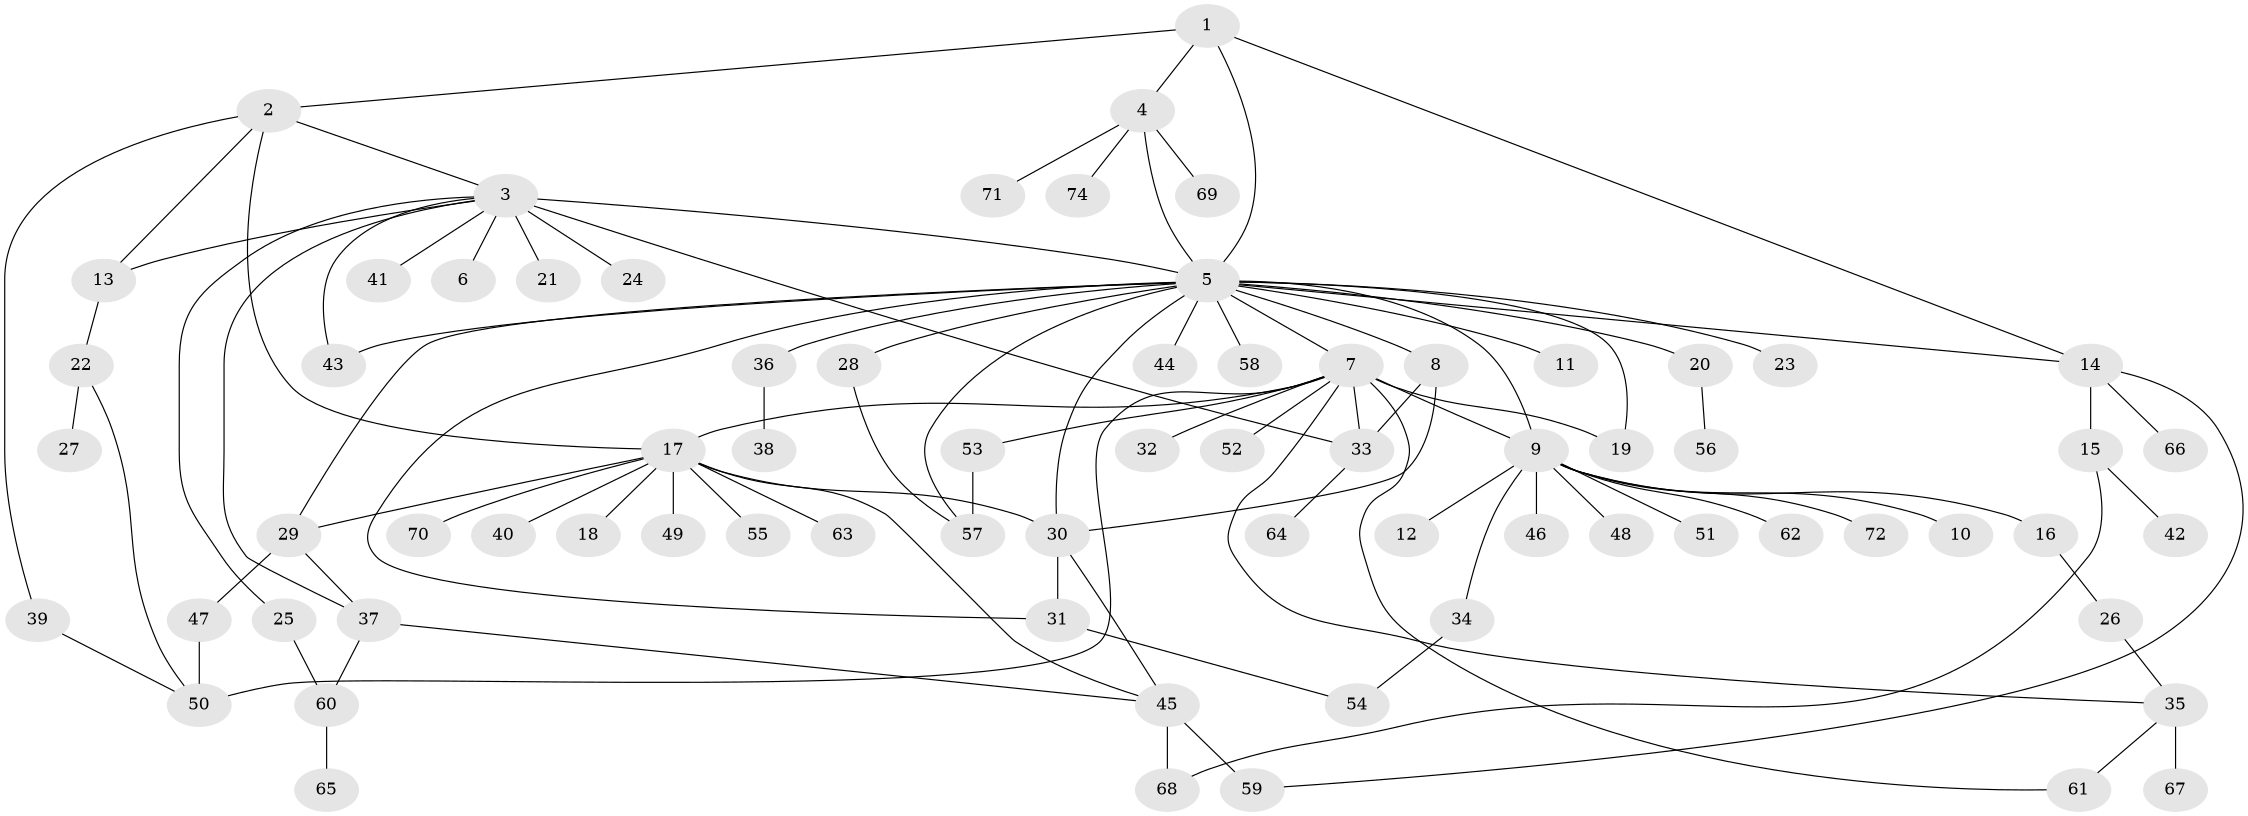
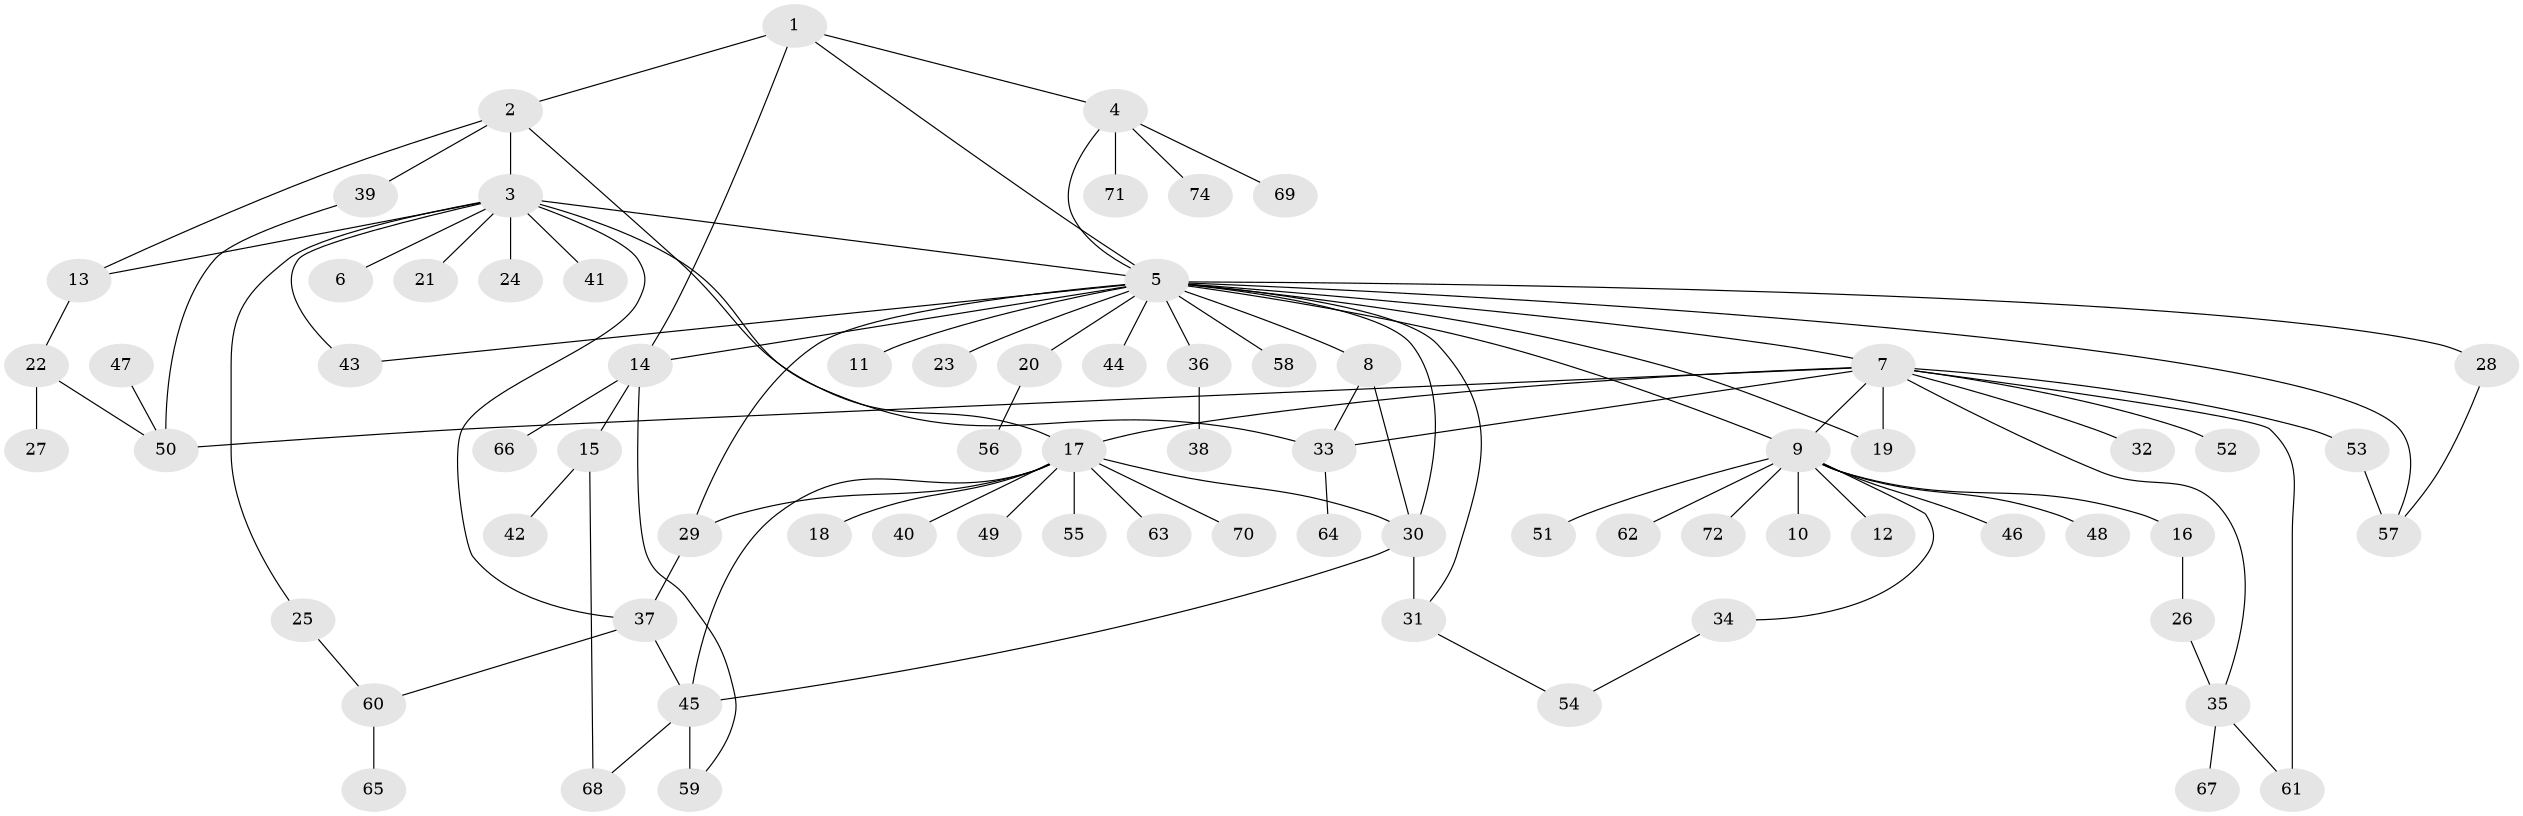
  graph {
    node [color=gray90 style=filled]
    edge [weight=1.0]
    1
    2
    4
    5
    14
    3
    13
    17
    39
    69
    71
    74
    43
    7
    8
    9
    11
    19
    20
    23
    28
    29
    30
    31
    36
    44
    58
    57
    15
    59
    66
    6
    21
    24
    25
    33
    37
    41
    22
    18
    40
    45
    49
    55
    63
    70
    50
    60
    64
    53
    32
    35
    52
    61
    10
    12
    16
    34
    46
    48
    51
    62
    72
    56
    47
    54
    38
    67
    26
    27
    42
    68
    65
    1 -- 2
    1 -- 4
    1 -- 5
    1 -- 14
    2 -- 3
    2 -- 13
    2 -- 17
    2 -- 39
    4 -- 5
    4 -- 69
    4 -- 71
    4 -- 74
    5 -- 14
    5 -- 43
    5 -- 7
    5 -- 8
    5 -- 9
    5 -- 11
    5 -- 19
    5 -- 20
    5 -- 23
    5 -- 28
    5 -- 29
    5 -- 30
    5 -- 31
    5 -- 36
    5 -- 44
    5 -- 58
    5 -- 57
    14 -- 15
    14 -- 59
    14 -- 66
    3 -- 5
    3 -- 13
    3 -- 43
    3 -- 6
    3 -- 21
    3 -- 24 [weight=4.0]
    3 -- 25
    3 -- 33
    3 -- 37
    3 -- 41
    13 -- 22 [weight=2.0]
    17 -- 29
    17 -- 30
    17 -- 18
    17 -- 40
    17 -- 45
    17 -- 49
    17 -- 55
    17 -- 63
    17 -- 70
    39 -- 50
    7 -- 17
    7 -- 9
    7 -- 19 [weight=11.0]
    7 -- 33
    7 -- 50 [weight=2.0]
    7 -- 53
    7 -- 32
    7 -- 35
    7 -- 52
    7 -- 61
    8 -- 30
    8 -- 33
    9 -- 10
    9 -- 12
    9 -- 16
    9 -- 34
    9 -- 46
    9 -- 48
    9 -- 51
    9 -- 62
    9 -- 72
    20 -- 56 [weight=2.0]
    28 -- 57
    29 -- 37
-   29 -- 47
    30 -- 31 [weight=4.0]
    30 -- 45
    31 -- 54
    36 -- 38
    15 -- 42
    15 -- 68
    25 -- 60
    33 -- 64
    37 -- 45
    37 -- 60
    22 -- 50
    22 -- 27 [weight=3.0]
    45 -- 59 [weight=2.0]
    45 -- 68
    60 -- 65
    53 -- 57 [weight=2.0]
    35 -- 61
    35 -- 67
    16 -- 26
    34 -- 54
    47 -- 50
    26 -- 35
  }
